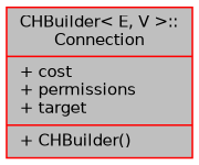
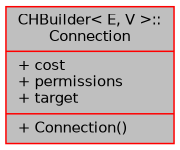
  digraph {
-   n1 [color=red fillcolor=grey75 fontcolor=black fontname=Helvetica fontsize=10 height=0.2 label="{CHBuilder\< E, V \>::\lConnection\n|+ cost\l+ permissions\l+ target\l|+ CHBuilder()\l}" shape=record style=filled width=0.4]
+   n1 [color=red fillcolor=grey75 fontcolor=black fontname=Helvetica fontsize=10 height=0.2 label="{CHBuilder\< E, V \>::\lConnection\n|+ cost\l+ permissions\l+ target\l|+ Connection()\l}" shape=record style=filled width=0.4]
  }
